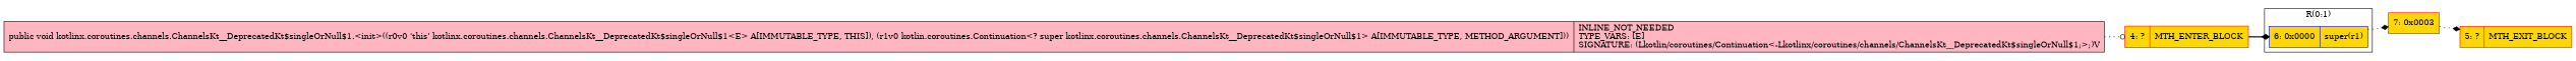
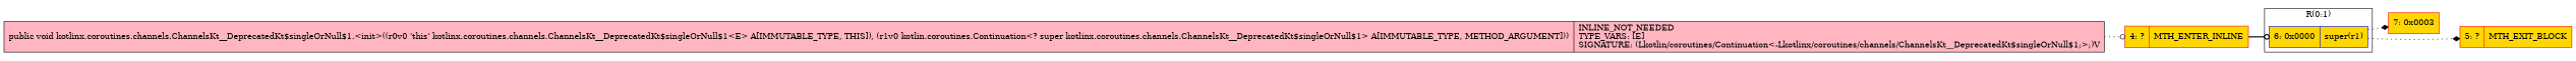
  digraph {
    rankdir=LR
    node [color=red fillcolor=gold shape=record style=filled]
    edge [arrowhead=diamond style=dotted]
    n1 [color=blue label="{6\:\ 0x0000|super(r1)\l}"]
    n2 [label="{7\:\ 0x0003}"]
    n3 [label="{5\:\ ?|MTH_EXIT_BLOCK\l}"]
-   n4 [label="{4\:\ ?|MTH_ENTER_BLOCK\l}"]
+   n4 [label="{4\:\ ?|MTH_ENTER_INLINE\l}"]
    n5 [fillcolor=lightpink label="{public void kotlinx.coroutines.channels.ChannelsKt__DeprecatedKt$singleOrNull$1.\<init\>((r0v0 'this' kotlinx.coroutines.channels.ChannelsKt__DeprecatedKt$singleOrNull$1\<E\> A[IMMUTABLE_TYPE, THIS]), (r1v0 kotlin.coroutines.Continuation\<? super kotlinx.coroutines.channels.ChannelsKt__DeprecatedKt$singleOrNull$1\> A[IMMUTABLE_TYPE, METHOD_ARGUMENT]))  | INLINE_NOT_NEEDED\lTYPE_VARS: [E]\lSIGNATURE: (Lkotlin\/coroutines\/Continuation\<\-Lkotlinx\/coroutines\/channels\/ChannelsKt__DeprecatedKt$singleOrNull$1;\>;)V\l}" color=""]
    subgraph cluster_1 {
      label="R(0:1)"
      n1
    }
    n1 -> n2
-   n2 -> n3
-   n4 -> n1 [style=bold]
+   n1 -> n3
+   n4 -> n1 [arrowhead=odot style=bold]
    n5 -> n4 [arrowhead=odot]
  }
